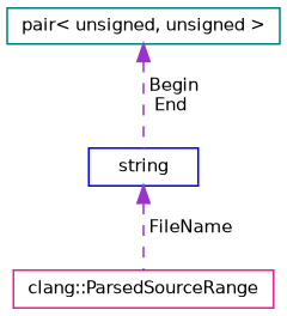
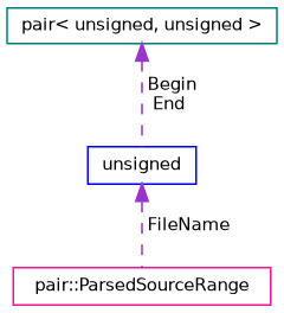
  digraph {
    node [fillcolor=white fontname=Helvetica fontsize=10 shape=record style=filled]
    edge [color=darkorchid3 dir=back fontname=Helvetica fontsize=10 labelfontname=Helvetica labelfontsize=10 style=dashed]
-   n1 [color=deeppink fontcolor=black height=0.2 label="clang::ParsedSourceRange" width=0.4]
+   n1 [color=deeppink fontcolor=black height=0.2 label="pair::ParsedSourceRange" width=0.4]
    n2 [color=teal height=0.2 label="pair\< unsigned, unsigned \>" width=0.4]
-   n3 [color=blue height=0.2 label=string width=0.4]
+   n3 [color=blue height=0.2 label=unsigned width=0.4]
    n2 -> n3 [label=" Begin\nEnd"]
    n3 -> n1 [label=" FileName"]
  }
